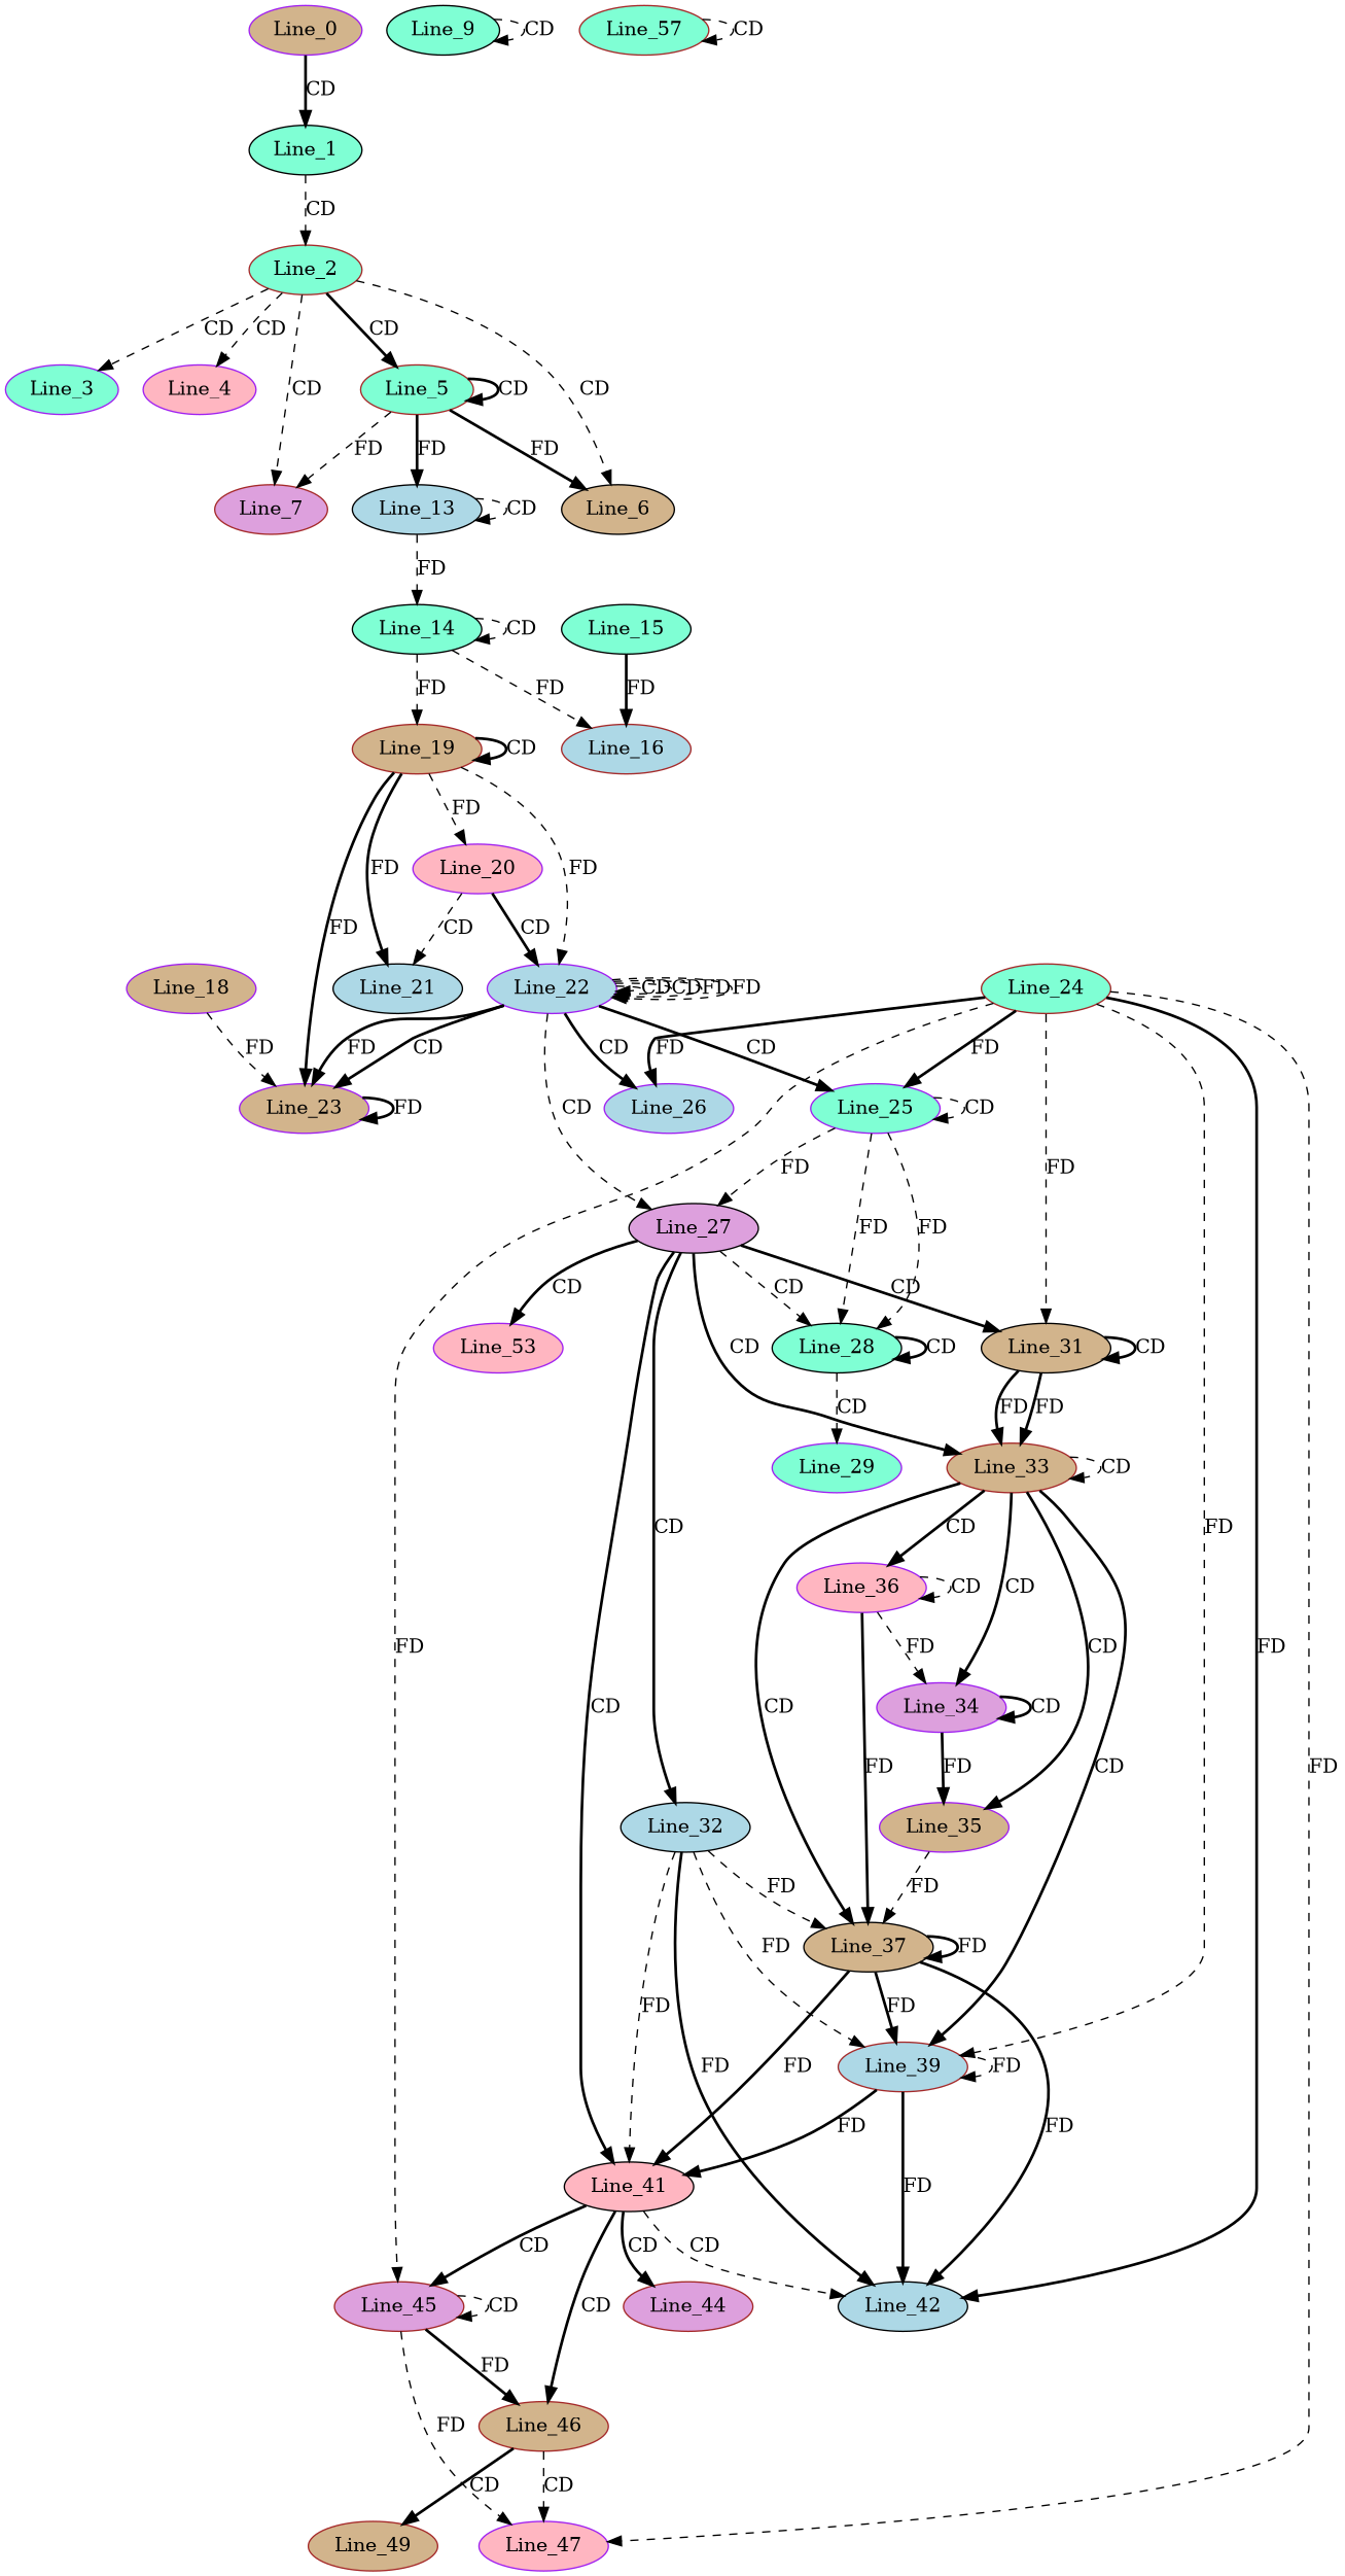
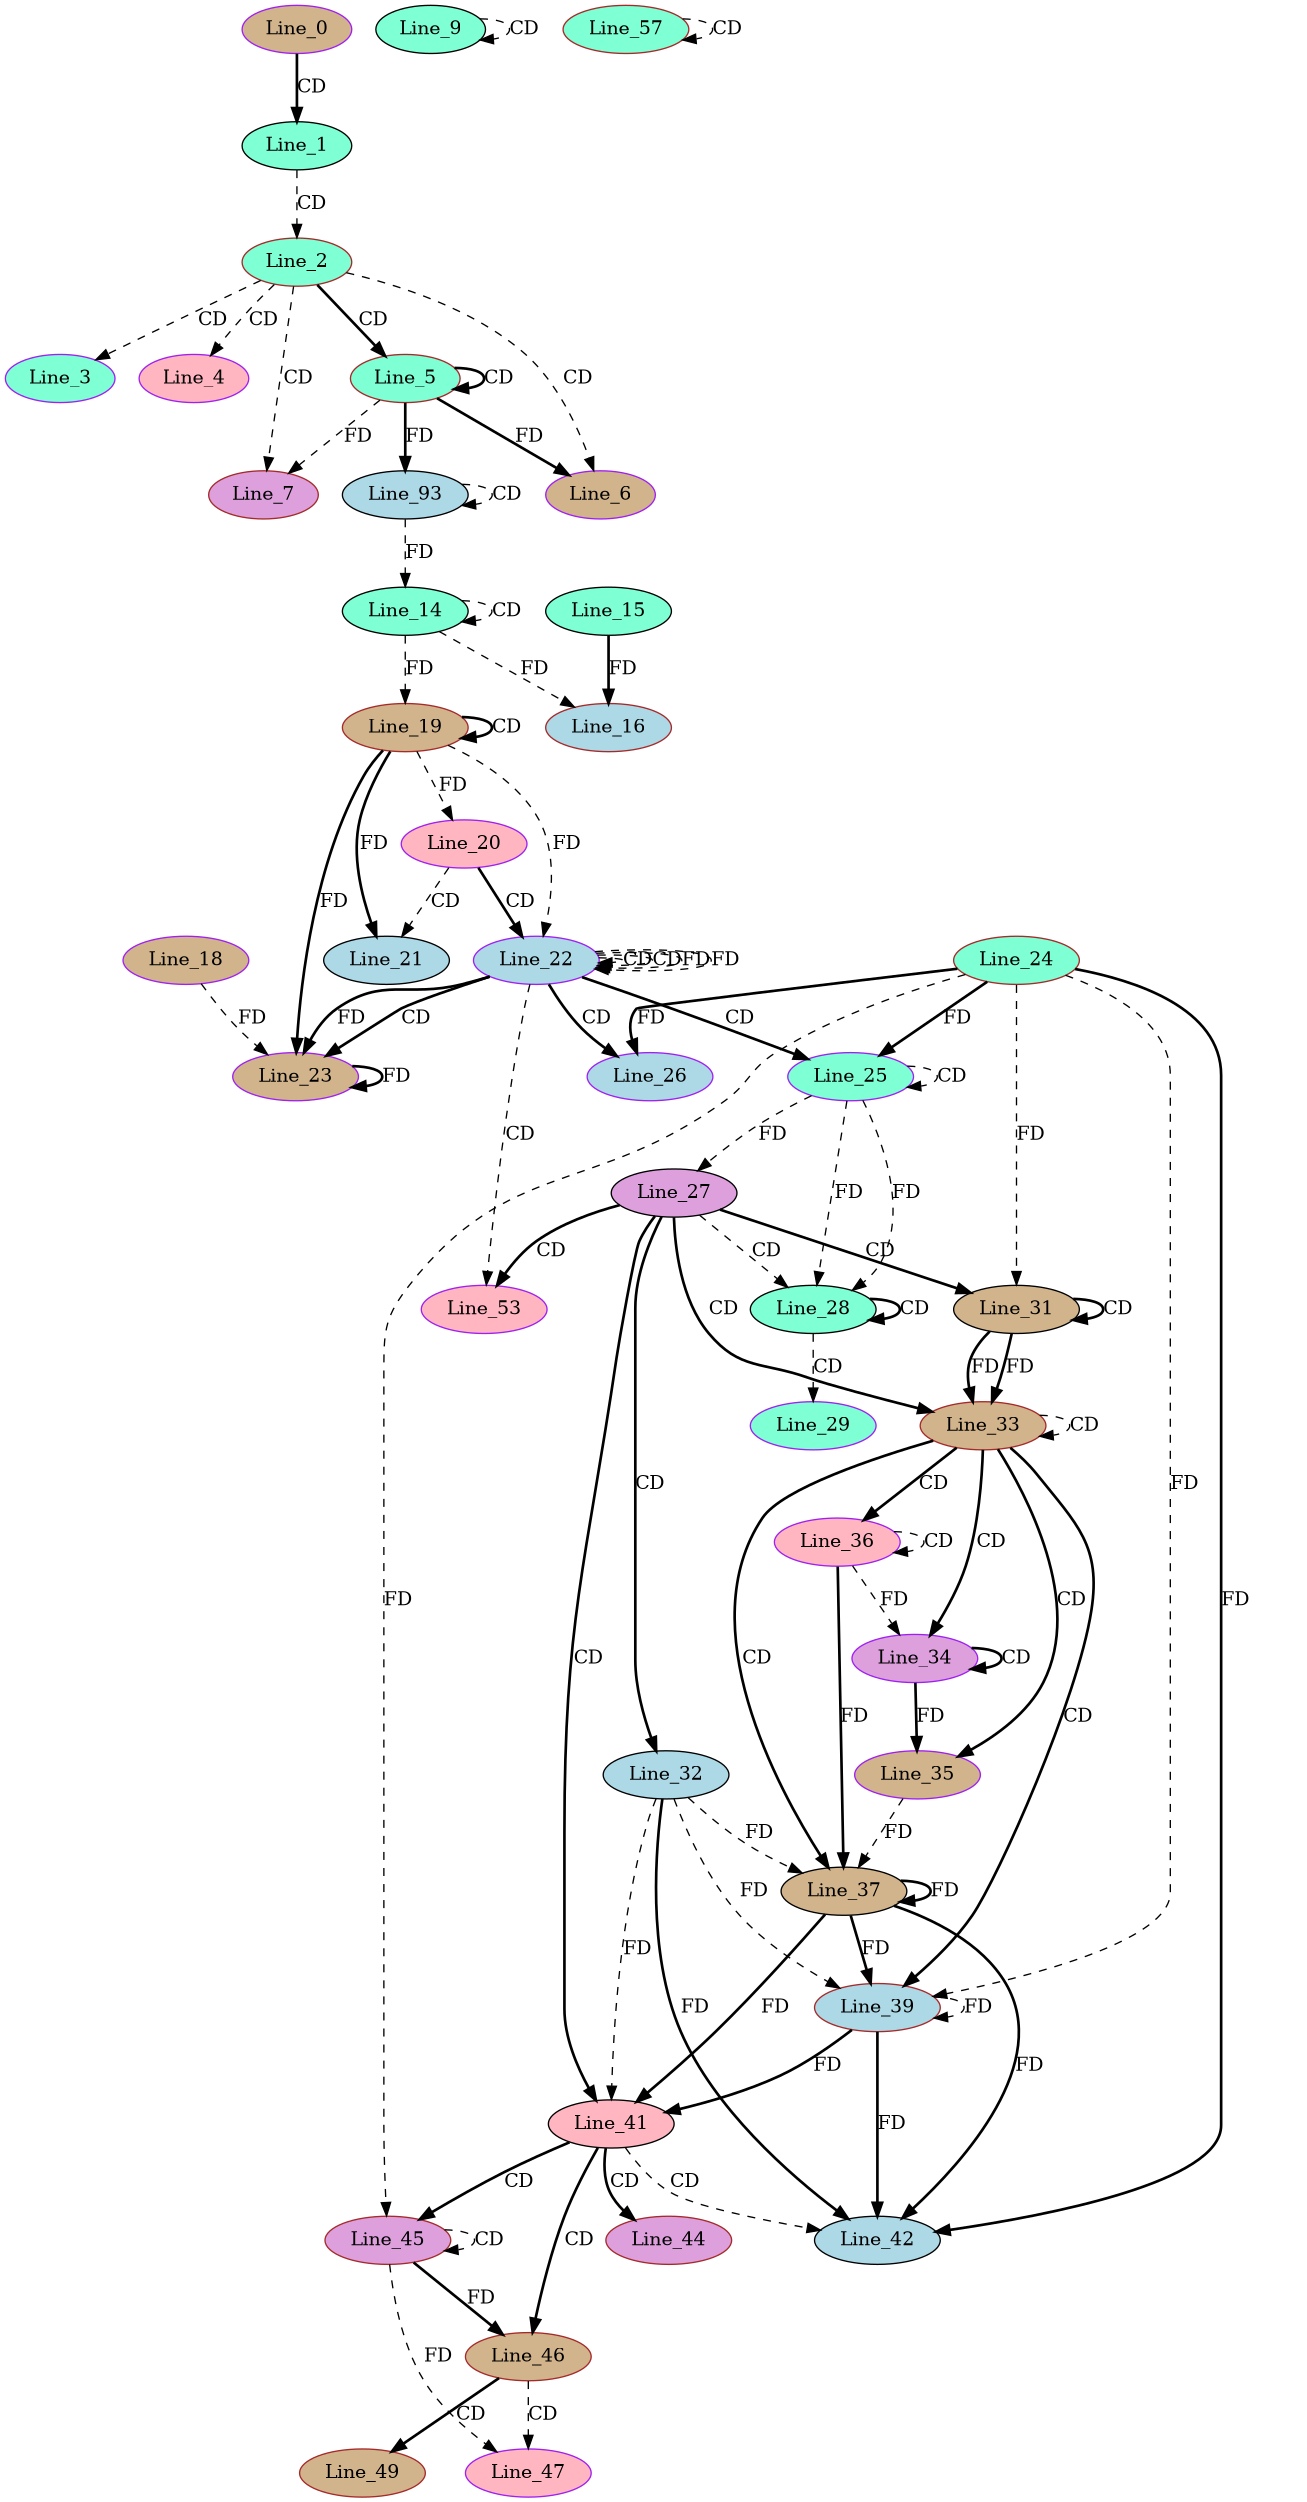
  digraph {
    node [color=purple fillcolor=aquamarine style=filled]
    edge [style=bold]
    Line_0 [fillcolor=tan]
    Line_1 [color=black]
    Line_2 [color=brown]
    Line_3
    Line_4 [fillcolor=lightpink]
    Line_5 [color=brown]
-   Line_6 [color=black fillcolor=tan]
+   Line_6 [fillcolor=tan]
    Line_7 [color=brown fillcolor=plum]
-   Line_13 [color=black fillcolor=lightblue]
+   Line_13 [color=black fillcolor=lightblue label=Line_93]
    Line_14 [color=black]
    Line_9 [color=black]
    Line_16 [color=brown fillcolor=lightblue]
    Line_19 [color=brown fillcolor=tan]
    Line_20 [fillcolor=lightpink]
    Line_21 [color=black fillcolor=lightblue]
    Line_22 [fillcolor=lightblue]
    Line_23 [fillcolor=tan]
    Line_15 [color=black]
    Line_25
    Line_26 [fillcolor=lightblue]
    Line_27 [color=black fillcolor=plum]
    Line_24 [color=brown]
    Line_31 [color=black fillcolor=tan]
    Line_39 [color=brown fillcolor=lightblue]
    Line_42 [color=black fillcolor=lightblue]
    Line_45 [color=brown fillcolor=plum]
    Line_47 [fillcolor=lightpink]
    Line_28 [color=black]
    Line_32 [color=black fillcolor=lightblue]
    Line_33 [color=brown fillcolor=tan]
    Line_41 [color=black fillcolor=lightpink]
    Line_53 [fillcolor=lightpink]
    Line_18 [fillcolor=tan]
    Line_46 [color=brown fillcolor=tan]
    Line_29
    Line_37 [color=black fillcolor=tan]
    Line_34 [fillcolor=plum]
    Line_35 [fillcolor=tan]
    Line_36 [fillcolor=lightpink]
    Line_44 [color=brown fillcolor=plum]
    Line_49 [color=brown fillcolor=tan]
    Line_57 [color=brown]
    Line_0 -> Line_1 [label=CD]
    Line_1 -> Line_2 [label=CD style=dashed]
    Line_2 -> Line_3 [label=CD style=dashed]
    Line_2 -> Line_4 [label=CD style=dashed]
    Line_2 -> Line_5 [label=CD]
    Line_2 -> Line_6 [label=CD style=dashed]
    Line_2 -> Line_7 [label=CD style=dashed]
    Line_5 -> Line_5 [label=CD]
    Line_5 -> Line_6 [label=FD]
    Line_5 -> Line_7 [label=FD style=dashed]
    Line_5 -> Line_13 [label=FD]
    Line_13 -> Line_13 [label=CD style=dashed]
    Line_13 -> Line_14 [label=FD style=dashed]
    Line_14 -> Line_14 [label=CD style=dashed]
    Line_14 -> Line_16 [label=FD style=dashed]
    Line_14 -> Line_19 [label=FD style=dashed]
    Line_9 -> Line_9 [label=CD style=dashed]
    Line_19 -> Line_19 [label=CD]
    Line_19 -> Line_20 [label=FD style=dashed]
    Line_19 -> Line_21 [label=FD]
    Line_19 -> Line_22 [label=FD style=dashed]
    Line_19 -> Line_23 [label=FD]
    Line_20 -> Line_21 [label=CD style=dashed]
    Line_20 -> Line_22 [label=CD]
    Line_22 -> Line_22 [label=CD style=dashed]
    Line_22 -> Line_22 [label=CD style=dashed]
    Line_22 -> Line_22 [label=FD style=dashed]
    Line_22 -> Line_22 [label=FD style=dashed]
    Line_22 -> Line_23 [label=CD]
    Line_22 -> Line_23 [label=FD]
    Line_22 -> Line_25 [label=CD]
    Line_22 -> Line_26 [label=CD]
-   Line_22 -> Line_27 [label=CD style=dashed]
+   Line_22 -> Line_53 [label=CD style=dashed]
    Line_23 -> Line_23 [label=FD]
    Line_15 -> Line_16 [label=FD]
    Line_25 -> Line_25 [label=CD style=dashed]
    Line_25 -> Line_27 [label=FD style=dashed]
    Line_25 -> Line_28 [label=FD style=dashed]
    Line_25 -> Line_28 [label=FD style=dashed]
    Line_27 -> Line_31 [label=CD]
    Line_27 -> Line_28 [label=CD style=dashed]
    Line_27 -> Line_32 [label=CD]
    Line_27 -> Line_33 [label=CD]
    Line_27 -> Line_41 [label=CD]
    Line_27 -> Line_53 [label=CD]
    Line_24 -> Line_25 [label=FD]
    Line_24 -> Line_26 [label=FD]
    Line_24 -> Line_31 [label=FD style=dashed]
    Line_24 -> Line_39 [label=FD style=dashed]
    Line_24 -> Line_42 [label=FD]
    Line_24 -> Line_45 [label=FD style=dashed]
-   Line_24 -> Line_47 [label=FD style=dashed]
    Line_31 -> Line_31 [label=CD]
    Line_31 -> Line_33 [label=FD]
    Line_31 -> Line_33 [label=FD]
    Line_39 -> Line_39 [label=FD style=dashed]
    Line_39 -> Line_42 [label=FD]
    Line_39 -> Line_41 [label=FD]
    Line_45 -> Line_45 [label=CD style=dashed]
    Line_45 -> Line_47 [label=FD style=dashed]
    Line_45 -> Line_46 [label=FD]
    Line_28 -> Line_28 [label=CD]
    Line_28 -> Line_29 [label=CD style=dashed]
    Line_32 -> Line_39 [label=FD style=dashed]
    Line_32 -> Line_42 [label=FD]
    Line_32 -> Line_41 [label=FD style=dashed]
    Line_32 -> Line_37 [label=FD style=dashed]
    Line_33 -> Line_39 [label=CD]
    Line_33 -> Line_33 [label=CD style=dashed]
    Line_33 -> Line_37 [label=CD]
    Line_33 -> Line_34 [label=CD]
    Line_33 -> Line_35 [label=CD]
    Line_33 -> Line_36 [label=CD]
    Line_41 -> Line_42 [label=CD style=dashed]
    Line_41 -> Line_45 [label=CD]
    Line_41 -> Line_46 [label=CD]
    Line_41 -> Line_44 [label=CD]
    Line_18 -> Line_23 [label=FD style=dashed]
    Line_46 -> Line_47 [label=CD style=dashed]
    Line_46 -> Line_49 [label=CD]
    Line_37 -> Line_39 [label=FD]
    Line_37 -> Line_42 [label=FD]
    Line_37 -> Line_41 [label=FD]
    Line_37 -> Line_37 [label=FD]
    Line_34 -> Line_34 [label=CD]
    Line_34 -> Line_35 [label=FD]
    Line_35 -> Line_37 [label=FD style=dashed]
    Line_36 -> Line_37 [label=FD]
    Line_36 -> Line_34 [label=FD style=dashed]
    Line_36 -> Line_36 [label=CD style=dashed]
    Line_57 -> Line_57 [label=CD style=dashed]
  }
